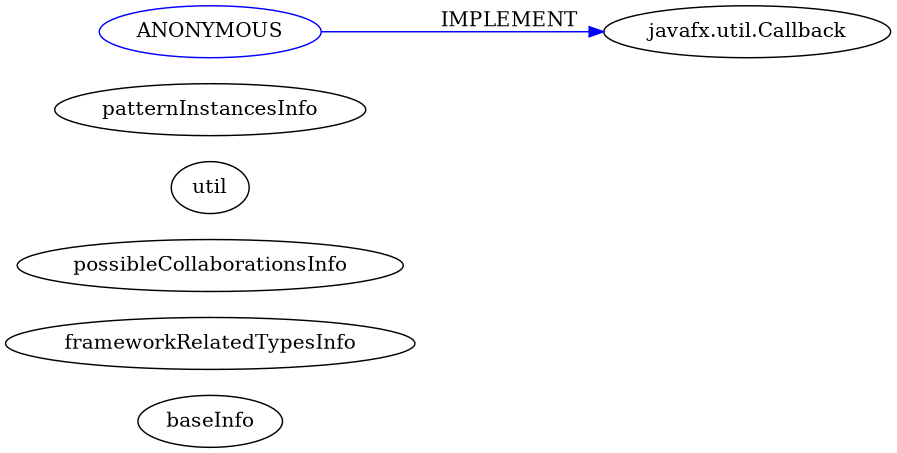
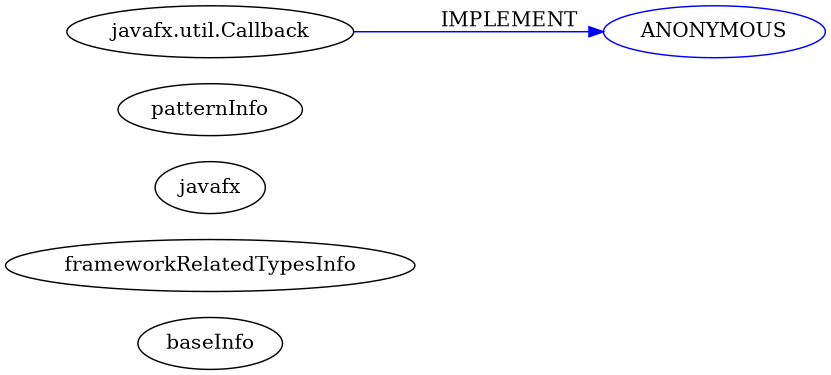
  digraph {
    rankdir=LR
    baseInfo [category=pattern graphId=826 isAnonymous=false possibleRelation=false]
    frameworkRelatedTypesInfo
-   possibleCollaborationsInfo
-   patternInfo [frequency=10.0 patternRootClient=null label=util]
-   patternInstancesInfo [0="jalbertcruz-Documentation-manager~/jalbertcruz-Documentation-manager/Documentation-manager-master/src/documentation/manager/DocumentationManager.java~DocumentationManager~3242" 1="greenua14-TicTacToeClient~/greenua14-TicTacToeClient/TicTacToeClient-master/src/sample/Controllers/CreateOrConnectToGameController.java~CreateOrConnectToGameController~2811" 2="ranganathankm-blog~/ranganathankm-blog/blog-master/javafx-sample-treetable/src/main/java/com/blogspot/javanbswing/javafx/treetable/TreeTableViewSample.java~TreeTableViewSample~3993" 3="wwtg99-POMA~/wwtg99-POMA/POMA-master/src/cn/edu/suda/gui/InputFrameController.java~InputFrameController~4812" 4="geyrix57-Proyecto_1_Bases~/geyrix57-Proyecto_1_Bases/Proyecto_1_Bases-master/src/Control/ControlLog.java~ControlLog~2710" 5="hock323-eventManager~/hock323-eventManager/EventManager-master/src/eventManager/controller/pokerTournament/PrizesController.java~PrizesController~2951" 6="tgregerson-lc3~/tgregerson-lc3/lc3-master/LC3Sim/src/lc3sim/ui/UIFXMain.java~UIFXMain~4520" 7="hock323-eventManager~/hock323-eventManager/EventManager-master/src/eventManager/controller/pokerTournament/AnnouncementsController.java~AnnouncementsController~2965" 8="bianconejo-CEFX~/bianconejo-CEFX/CEFX-master/src/cefx/CEPrincipalController.java~CEPrincipalController~2114" 9="bianconejo-CEFX~/bianconejo-CEFX/CEFX-master/src/cefx/CECommandeController.java~CECommandeController~2084"]
+   possibleCollaborationsInfo [label=javafx]
+   patternInfo [frequency=10.0 patternRootClient=null]
    n6 [isFrameworkType=false label="javafx.util.Callback" vertexType=FRAMEWORK_INTERFACE_TYPE]
    n7 [color=blue isFrameworkType=false label=ANONYMOUS vertexType=REFERENCE_ANONYMOUS_DECLARATION]
-   n7 -> n6 [color=blue label=IMPLEMENT]
+   n6 -> n7 [color=blue label=IMPLEMENT]
  }
